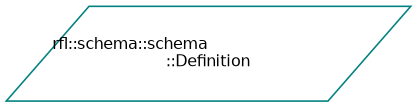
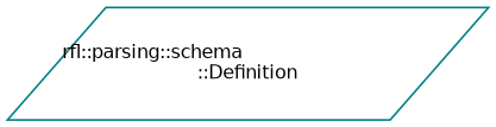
  digraph {
    rankdir=TB
-   n1 [color=teal fillcolor=white fontname=Helvetica fontsize=10 height=0.2 label="rfl::schema::schema\l::Definition" shape=parallelogram style=filled width=0.4]
+   n1 [color=teal fillcolor=white fontname=Helvetica fontsize=10 height=0.2 label="rfl::parsing::schema\l::Definition" shape=parallelogram style=filled width=0.4]
  }
